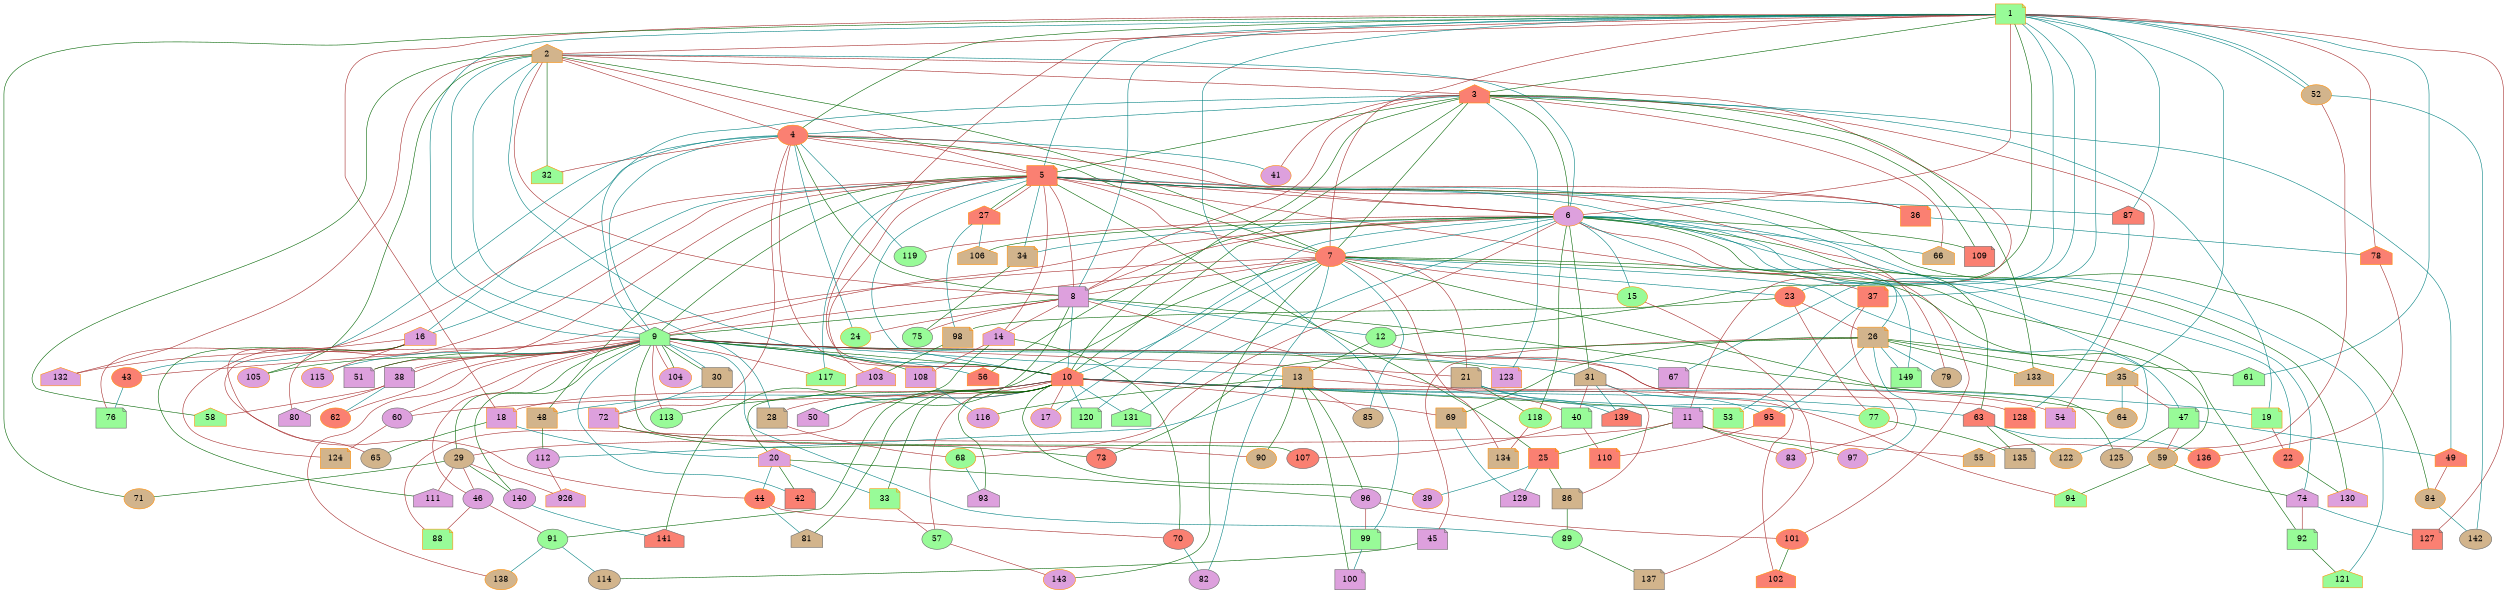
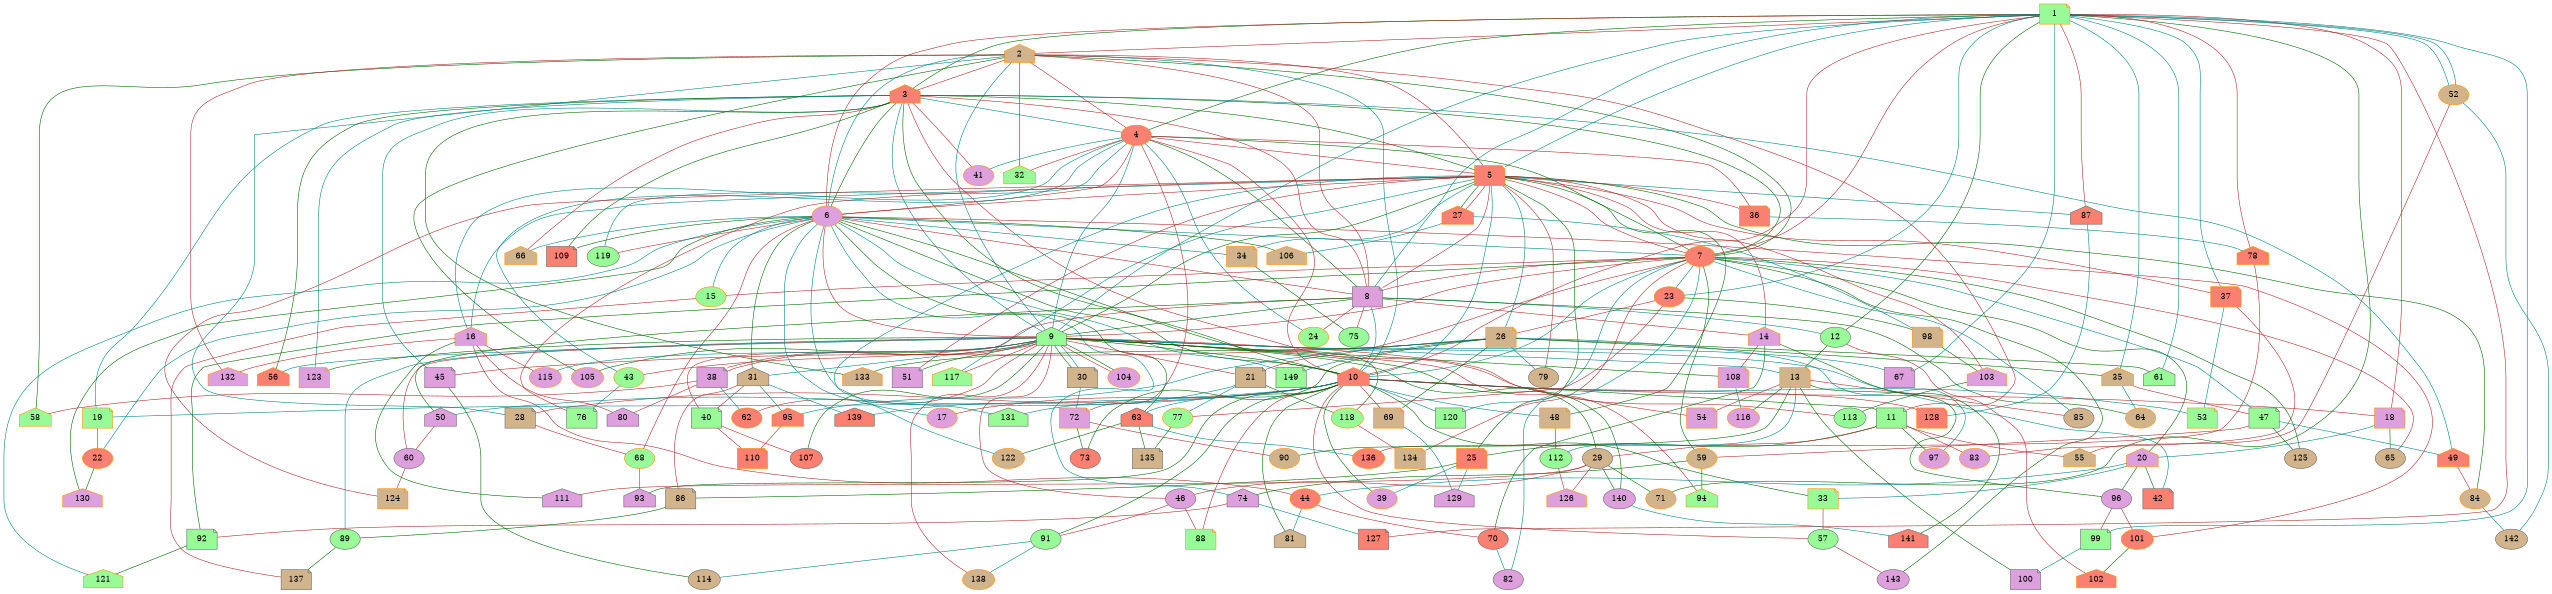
  graph {
    node [color=darkorange fillcolor=plum shape=ellipse style=filled]
    edge [color=brown]
    1 [fillcolor=palegreen shape=note]
    2 [fillcolor=tan shape=house]
    3 [fillcolor=salmon shape=house]
    4 [fillcolor=salmon]
    5 [fillcolor=salmon shape=note]
    6
    7 [fillcolor=salmon]
    8 [color=gray40 shape=note]
    9 [color=gray40 fillcolor=palegreen shape=house]
    10 [fillcolor=salmon shape=house]
    12 [color=gray40 fillcolor=palegreen]
    18 [shape=note]
    23 [fillcolor=salmon]
    35 [fillcolor=tan shape=house]
    37 [fillcolor=salmon shape=note]
    52 [fillcolor=tan]
    61 [color=gray40 fillcolor=palegreen shape=house]
    67 [color=gray40 shape=note]
    71 [fillcolor=tan]
    78 [fillcolor=salmon shape=house]
    87 [color=gray40 fillcolor=salmon shape=house]
    99 [color=gray40 fillcolor=palegreen shape=note]
    127 [color=gray40 fillcolor=salmon shape=note]
-   11 [color=gray40 shape=note]
+   11 [color=gray40 fillcolor=palegreen shape=note]
    28 [color=gray40 fillcolor=tan shape=note]
    32 [fillcolor=palegreen shape=house]
    58 [fillcolor=palegreen shape=house]
    105
    132 [shape=house]
    19 [fillcolor=palegreen shape=note]
    41
    45 [color=gray40 shape=note]
    49 [fillcolor=salmon shape=house]
    54 [shape=note]
    56 [fillcolor=salmon shape=house]
    66 [fillcolor=tan shape=house]
    109 [color=gray40 fillcolor=salmon shape=note]
    123 [shape=note]
    133 [fillcolor=tan shape=house]
    16 [shape=house]
    24 [fillcolor=palegreen]
    36 [fillcolor=salmon shape=note]
-   43 [fillcolor=salmon]
+   43 [fillcolor=palegreen]
    72 [shape=note]
    119 [color=gray40 fillcolor=palegreen]
    14 [shape=house]
    25 [fillcolor=salmon shape=note]
    26 [fillcolor=tan shape=note]
    27 [fillcolor=salmon shape=house]
    34 [fillcolor=tan shape=note]
    48 [fillcolor=tan shape=note]
    51 [color=gray40 shape=note]
    76 [color=gray40 fillcolor=palegreen shape=note]
    79 [color=gray40 fillcolor=tan]
    84 [fillcolor=tan]
    103 [shape=house]
    117 [fillcolor=palegreen shape=house]
    122 [fillcolor=tan]
    124 [fillcolor=tan shape=note]
    15 [fillcolor=palegreen]
    17
    22 [fillcolor=salmon]
    31 [color=gray40 fillcolor=tan shape=house]
    63 [color=gray40 fillcolor=salmon shape=house]
    68 [fillcolor=palegreen]
    74 [color=gray40 shape=house]
    101 [fillcolor=salmon]
    106 [fillcolor=tan shape=house]
    118 [fillcolor=palegreen]
    121 [fillcolor=palegreen shape=house]
    130 [shape=house]
    131 [color=gray40 fillcolor=palegreen shape=house]
    n73 [color=gray40 fillcolor=palegreen label=149 shape=note]
    20 [shape=house]
    21 [color=gray40 fillcolor=tan shape=note]
    47 [color=gray40 fillcolor=palegreen shape=note]
    59 [fillcolor=tan]
    65 [color=gray40 fillcolor=tan]
    82 [color=gray40]
    85 [color=gray40 fillcolor=tan]
    92 [color=gray40 fillcolor=palegreen shape=note]
    120 [color=gray40 fillcolor=palegreen shape=note]
    125 [color=gray40 fillcolor=tan]
    134 [fillcolor=tan shape=note]
-   143
+   143 [color=gray40]
    40 [color=gray40 fillcolor=palegreen shape=note]
    50 [color=gray40 shape=house]
    64 [fillcolor=tan]
    75 [color=gray40 fillcolor=palegreen]
    13 [fillcolor=tan shape=note]
    29 [color=gray40 fillcolor=tan]
    30 [color=gray40 fillcolor=tan shape=note]
    38 [color=gray40 shape=note]
    42 [color=gray40 fillcolor=salmon shape=note]
    46 [color=gray40]
    60 [color=gray40]
    62 [fillcolor=salmon]
    89 [color=gray40 fillcolor=palegreen]
    94 [fillcolor=palegreen shape=house]
    104
    107 [color=gray40 fillcolor=salmon]
    108 [shape=note]
    113 [color=gray40 fillcolor=palegreen]
    115
    138 [fillcolor=tan]
    140 [color=gray40]
    33 [fillcolor=palegreen shape=note]
    39
    53 [fillcolor=palegreen shape=note]
    57 [color=gray40 fillcolor=palegreen]
    69 [fillcolor=tan shape=note]
    81 [color=gray40 fillcolor=tan shape=house]
    88 [fillcolor=palegreen shape=note]
    91 [color=gray40 fillcolor=palegreen]
    93 [color=gray40 shape=house]
    128 [fillcolor=salmon shape=note]
    102 [fillcolor=salmon shape=house]
    77 [fillcolor=palegreen]
    98 [fillcolor=tan shape=note]
    83
    55 [fillcolor=tan shape=house]
    142 [color=gray40 fillcolor=tan]
    136 [fillcolor=salmon]
    100 [color=gray40 shape=note]
    97
    114 [color=gray40 fillcolor=tan]
    44 [fillcolor=salmon]
    80 [color=gray40 shape=house]
    111 [color=gray40 shape=house]
    90 [fillcolor=tan]
    73 [color=gray40 fillcolor=salmon]
    70 [color=gray40 fillcolor=salmon]
    141 [color=gray40 fillcolor=salmon shape=house]
    86 [color=gray40 fillcolor=tan shape=note]
    129 [color=gray40 shape=house]
    95 [fillcolor=salmon shape=house]
-   112 [color=gray40]
+   112 [color=gray40 fillcolor=palegreen]
    137 [color=gray40 fillcolor=tan shape=note]
    139 [color=gray40 fillcolor=salmon shape=house]
    135 [color=gray40 fillcolor=tan shape=note]
    96 [color=gray40]
    110 [fillcolor=salmon shape=note]
    116
-   126 [shape=house label=926]
+   126 [shape=house]
    1 -- 2
    1 -- 3 [color=darkgreen]
    1 -- 4 [color=darkgreen]
    1 -- 5 [color=teal]
    1 -- 6
    1 -- 7
    1 -- 8 [color=teal]
    1 -- 9 [color=teal]
    1 -- 10
    1 -- 12 [color=darkgreen]
    1 -- 18
    1 -- 23 [color=teal]
    1 -- 35 [color=teal]
    1 -- 37 [color=teal]
    1 -- 52 [color=teal]
    1 -- 52 [color=teal]
    1 -- 61 [color=teal]
    1 -- 67 [color=teal]
    1 -- 71 [color=darkgreen]
    1 -- 78
-   1 -- 87 [color=teal]
+   1 -- 87
    1 -- 99 [color=teal]
    1 -- 127
    2 -- 3
    2 -- 4
    2 -- 5
    2 -- 6 [color=teal]
    2 -- 7 [color=darkgreen]
    2 -- 8
    2 -- 9 [color=teal]
    2 -- 10 [color=teal]
    2 -- 11
    2 -- 28 [color=teal]
    2 -- 32 [color=darkgreen]
    2 -- 58 [color=darkgreen]
    2 -- 105 [color=darkgreen]
    2 -- 132
    3 -- 4 [color=teal]
    3 -- 5 [color=darkgreen]
    3 -- 6 [color=darkgreen]
    3 -- 7 [color=darkgreen]
    3 -- 8
    3 -- 9 [color=teal]
    3 -- 10 [color=darkgreen]
    3 -- 19 [color=teal]
    3 -- 41
+   3 -- 45 [color=teal]
    3 -- 49 [color=teal]
    3 -- 54
    3 -- 56 [color=darkgreen]
    3 -- 66
    3 -- 109 [color=darkgreen]
    3 -- 123 [color=teal]
    3 -- 133 [color=darkgreen]
    4 -- 5
    4 -- 6
    4 -- 7 [color=darkgreen]
    4 -- 8 [color=darkgreen]
    4 -- 9 [color=teal]
    4 -- 10
    4 -- 32
    4 -- 41 [color=teal]
    4 -- 16 [color=teal]
    4 -- 24 [color=teal]
    4 -- 36
    4 -- 43 [color=teal]
    4 -- 72
    4 -- 119 [color=teal]
    5 -- 6
    5 -- 7
    5 -- 8
    5 -- 9 [color=darkgreen]
    5 -- 10 [color=teal]
    5 -- 37
    5 -- 87 [color=teal]
    5 -- 16 [color=teal]
    5 -- 36
    5 -- 14
    5 -- 25 [color=darkgreen]
    5 -- 26 [color=teal]
    5 -- 27 [color=darkgreen]
    5 -- 27
    5 -- 34 [color=teal]
    5 -- 48 [color=darkgreen]
    5 -- 51
    5 -- 76
    5 -- 79
    5 -- 84 [color=darkgreen]
    5 -- 103
    5 -- 117 [color=teal]
    5 -- 122 [color=teal]
    5 -- 124
    6 -- 7 [color=teal]
    6 -- 8
    6 -- 9
    6 -- 10 [color=darkgreen]
    6 -- 66 [color=teal]
    6 -- 109 [color=darkgreen]
    6 -- 119
    6 -- 34 [color=teal]
    6 -- 15 [color=teal]
    6 -- 17 [color=teal]
    6 -- 22 [color=teal]
    6 -- 31 [color=darkgreen]
    6 -- 63 [color=darkgreen]
    6 -- 68
    6 -- 74 [color=teal]
    6 -- 101
    6 -- 106 [color=darkgreen]
    6 -- 118 [color=darkgreen]
    6 -- 121 [color=teal]
    6 -- 130 [color=darkgreen]
    6 -- 131 [color=teal]
    6 -- n73 [color=teal]
    7 -- 8
    7 -- 9
    7 -- 10 [color=teal]
    7 -- 23 [color=teal]
    7 -- 15
    7 -- 20 [color=darkgreen]
    7 -- 21
    7 -- 47 [color=teal]
    7 -- 59 [color=darkgreen]
    7 -- 65
    7 -- 82 [color=teal]
    7 -- 85 [color=teal]
    7 -- 92 [color=darkgreen]
    7 -- 120 [color=teal]
    7 -- 125 [color=darkgreen]
    7 -- 134
    7 -- 143 [color=darkgreen]
    8 -- 9 [color=darkgreen]
    8 -- 10 [color=teal]
    8 -- 12 [color=teal]
    8 -- 24
    8 -- 14
    8 -- 40
    8 -- 50 [color=darkgreen]
    8 -- 64 [color=darkgreen]
    8 -- 75
    9 -- 10 [color=darkgreen]
    9 -- 67 [color=teal]
    9 -- 105 [color=darkgreen]
    9 -- 56 [color=teal]
    9 -- 123 [color=darkgreen]
    9 -- 43
    9 -- 51 [color=darkgreen]
    9 -- 117
    9 -- 31 [color=teal]
    9 -- 21
    9 -- 13 [color=teal]
    9 -- 29 [color=darkgreen]
    9 -- 30 [color=darkgreen]
    9 -- 30 [color=teal]
    9 -- 38
    9 -- 38
    9 -- 42 [color=teal]
    9 -- 46
    9 -- 60
    9 -- 62
    9 -- 89 [color=teal]
    9 -- 94
    9 -- 104
    9 -- 104 [color=darkgreen]
    9 -- 107 [color=darkgreen]
    9 -- 108 [color=darkgreen]
    9 -- 113
    9 -- 115 [color=teal]
    9 -- 138
    9 -- 140 [color=darkgreen]
    10 -- 18
    10 -- 11 [color=darkgreen]
    10 -- 28
    10 -- 19 [color=teal]
    10 -- 48 [color=teal]
    10 -- 17
    10 -- 63 [color=teal]
    10 -- 131 [color=teal]
    10 -- 120 [color=teal]
    10 -- 50 [color=teal]
-   10 -- 60
+   50 -- 60
    10 -- 33 [color=darkgreen]
    10 -- 39 [color=darkgreen]
    10 -- 53 [color=teal]
    10 -- 57
    10 -- 69
    10 -- 81 [color=darkgreen]
    10 -- 88
    10 -- 91 [color=darkgreen]
    10 -- 93 [color=darkgreen]
    10 -- 128
    12 -- 13 [color=darkgreen]
    12 -- 102
    18 -- 20 [color=teal]
    18 -- 65 [color=darkgreen]
    23 -- 26
    23 -- 77
    23 -- 98 [color=darkgreen]
    35 -- 47
    35 -- 64 [color=teal]
    37 -- 53 [color=teal]
    37 -- 83
    52 -- 55
    52 -- 142 [color=teal]
    78 -- 136
    87 -- 128 [color=teal]
    99 -- 100 [color=teal]
    11 -- 25 [color=darkgreen]
    11 -- 29
    11 -- 83
    11 -- 55
    11 -- 97 [color=darkgreen]
    28 -- 68
    19 -- 22
    45 -- 114 [color=darkgreen]
    49 -- 84
    16 -- 132
    16 -- 115
    16 -- 44
    16 -- 80
    16 -- 111 [color=darkgreen]
    36 -- 78 [color=teal]
    43 -- 76 [color=teal]
    72 -- 90
    72 -- 73 [color=darkgreen]
    14 -- 108
    14 -- 70 [color=darkgreen]
    14 -- 141 [color=darkgreen]
    25 -- 39 [color=teal]
    25 -- 86 [color=darkgreen]
    25 -- 129 [color=teal]
    26 -- 35 [color=darkgreen]
    26 -- 61 [color=darkgreen]
    26 -- 45
    26 -- 133 [color=darkgreen]
    26 -- 79 [color=teal]
    26 -- n73 [color=teal]
    26 -- 69 [color=darkgreen]
    26 -- 97 [color=teal]
    26 -- 73 [color=darkgreen]
    26 -- 95 [color=teal]
    27 -- 106 [color=teal]
    27 -- 98 [color=teal]
    34 -- 75 [color=darkgreen]
    48 -- 112 [color=darkgreen]
    84 -- 142 [color=teal]
    103 -- 113 [color=darkgreen]
    15 -- 137
    22 -- 130 [color=darkgreen]
    31 -- 40
    31 -- 86
    31 -- 95 [color=teal]
    31 -- 139 [color=teal]
    63 -- 122 [color=darkgreen]
    63 -- 136 [color=teal]
    63 -- 135 [color=darkgreen]
    68 -- 93 [color=teal]
    74 -- 127 [color=teal]
    74 -- 92
    101 -- 102 [color=darkgreen]
    118 -- 134
    20 -- 42 [color=darkgreen]
    20 -- 33 [color=teal]
    20 -- 44 [color=teal]
    20 -- 96 [color=darkgreen]
    21 -- 118 [color=darkgreen]
    21 -- 77 [color=teal]
    21 -- 139 [color=teal]
    47 -- 49 [color=teal]
    47 -- 59
    47 -- 125 [color=darkgreen]
    59 -- 74 [color=darkgreen]
    59 -- 94 [color=darkgreen]
    92 -- 121 [color=darkgreen]
    40 -- 107
    40 -- 110
    13 -- 54
    13 -- 85
    13 -- 100 [color=darkgreen]
    13 -- 90 [color=darkgreen]
    13 -- 112 [color=teal]
    13 -- 96 [color=darkgreen]
    13 -- 116 [color=darkgreen]
    29 -- 71 [color=darkgreen]
    29 -- 46
    29 -- 140 [color=darkgreen]
    29 -- 111
    29 -- 126
    30 -- 72 [color=teal]
    38 -- 58
    38 -- 62 [color=teal]
    38 -- 80
    46 -- 88
    46 -- 91
    60 -- 124
    89 -- 137 [color=darkgreen]
    108 -- 116 [color=teal]
    140 -- 141 [color=teal]
    33 -- 57
    57 -- 143
    69 -- 129 [color=teal]
    91 -- 138 [color=teal]
    91 -- 114 [color=teal]
    77 -- 135 [color=darkgreen]
    98 -- 103 [color=darkgreen]
    44 -- 81 [color=teal]
    44 -- 70
    70 -- 82 [color=teal]
    86 -- 89 [color=darkgreen]
    95 -- 110
    112 -- 126
    96 -- 99
    96 -- 101
  }
